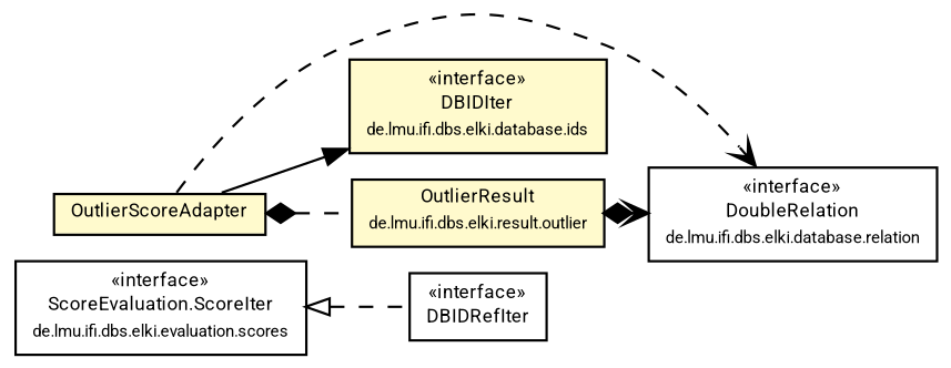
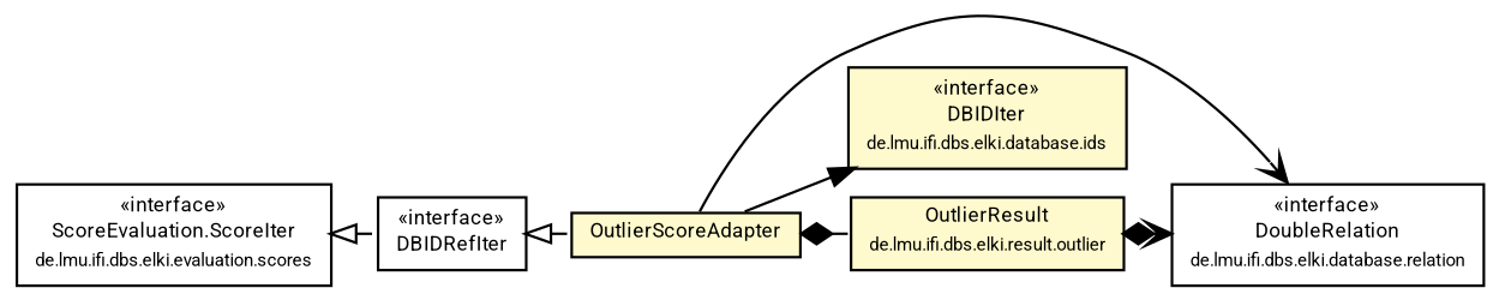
  digraph {
    nodesep=0.15
    rankdir=LR
    ranksep=0.25
    node [fontcolor=black fontname=Roboto fontsize=8 margin=0 shape=plaintext]
    edge [color=black dir=back fontname=Roboto fontsize=7 labelfontname=Roboto labelfontsize=7 weight=9]
    n1 [height=0 label=<<table title="de.lmu.ifi.dbs.elki.evaluation.scores.ScoreEvaluation.ScoreIter" border="0" cellborder="1" cellspacing="0" cellpadding="2" href="../ScoreEvaluation.ScoreIter.html" target="_parent"> 		<tr><td><table border="0" cellspacing="0" cellpadding="1"> 		<tr><td align="center" balign="center"> &#171;interface&#187; </td></tr> 		<tr><td align="center" balign="center"> <font face="Roboto">ScoreEvaluation.ScoreIter</font> </td></tr> 		<tr><td align="center" balign="center"> <font face="Roboto" point-size="7.0">de.lmu.ifi.dbs.elki.evaluation.scores</font> </td></tr> 		</table></td></tr> 		</table>> width=0]
    n2 [height=0 label=<<table title="de.lmu.ifi.dbs.elki.evaluation.scores.adapter.DBIDRefIter" border="0" cellborder="1" cellspacing="0" cellpadding="2" href="DBIDRefIter.html" target="_parent"> 		<tr><td><table border="0" cellspacing="0" cellpadding="1"> 		<tr><td align="center" balign="center"> &#171;interface&#187; </td></tr> 		<tr><td align="center" balign="center"> <font face="Roboto">DBIDRefIter</font> </td></tr> 		</table></td></tr> 		</table>> width=0]
    n3 [height=0 label=<<table title="de.lmu.ifi.dbs.elki.evaluation.scores.adapter.OutlierScoreAdapter" border="0" cellborder="1" cellspacing="0" cellpadding="2" bgcolor="lemonChiffon" href="OutlierScoreAdapter.html" target="_parent"> 		<tr><td><table border="0" cellspacing="0" cellpadding="1"> 		<tr><td align="center" balign="center"> <font face="Roboto">OutlierScoreAdapter</font> </td></tr> 		</table></td></tr> 		</table>> width=0]
    n4 [height=0 label=<<table title="de.lmu.ifi.dbs.elki.database.relation.DoubleRelation" border="0" cellborder="1" cellspacing="0" cellpadding="2" href="../../../database/relation/DoubleRelation.html" target="_parent"> 		<tr><td><table border="0" cellspacing="0" cellpadding="1"> 		<tr><td align="center" balign="center"> &#171;interface&#187; </td></tr> 		<tr><td align="center" balign="center"> <font face="Roboto">DoubleRelation</font> </td></tr> 		<tr><td align="center" balign="center"> <font face="Roboto" point-size="7.0">de.lmu.ifi.dbs.elki.database.relation</font> </td></tr> 		</table></td></tr> 		</table>> width=0]
    n5 [height=0 label=<<table title="de.lmu.ifi.dbs.elki.database.ids.DBIDIter" border="0" cellborder="1" cellspacing="0" cellpadding="2" bgcolor="LemonChiffon" href="../../../database/ids/DBIDIter.html" target="_parent"> 		<tr><td><table border="0" cellspacing="0" cellpadding="1"> 		<tr><td align="center" balign="center"> &#171;interface&#187; </td></tr> 		<tr><td align="center" balign="center"> <font face="Roboto">DBIDIter</font> </td></tr> 		<tr><td align="center" balign="center"> <font face="Roboto" point-size="7.0">de.lmu.ifi.dbs.elki.database.ids</font> </td></tr> 		</table></td></tr> 		</table>> width=0]
    n6 [height=0 label=<<table title="de.lmu.ifi.dbs.elki.result.outlier.OutlierResult" border="0" cellborder="1" cellspacing="0" cellpadding="2" bgcolor="LemonChiffon" href="../../../result/outlier/OutlierResult.html" target="_parent"> 		<tr><td><table border="0" cellspacing="0" cellpadding="1"> 		<tr><td align="center" balign="center"> <font face="Roboto">OutlierResult</font> </td></tr> 		<tr><td align="center" balign="center"> <font face="Roboto" point-size="7.0">de.lmu.ifi.dbs.elki.result.outlier</font> </td></tr> 		</table></td></tr> 		</table>> width=0]
    n1 -> n2 [arrowtail=empty style=dashed]
-   n3 -> n4 [arrowhead=open weight=1 style=dashed dir=""]
+   n2 -> n3 [arrowtail=empty style=dashed]
+   n3 -> n4 [arrowhead=open weight=1 dir=""]
    n3 -> n5 [arrowhead=normal weight=1 dir=""]
    n3 -> n6 [arrowhead=none arrowtail=diamond style=dashed weight=6]
    n6 -> n4 [arrowhead=open arrowtail=diamond dir=both weight=5]
  }
